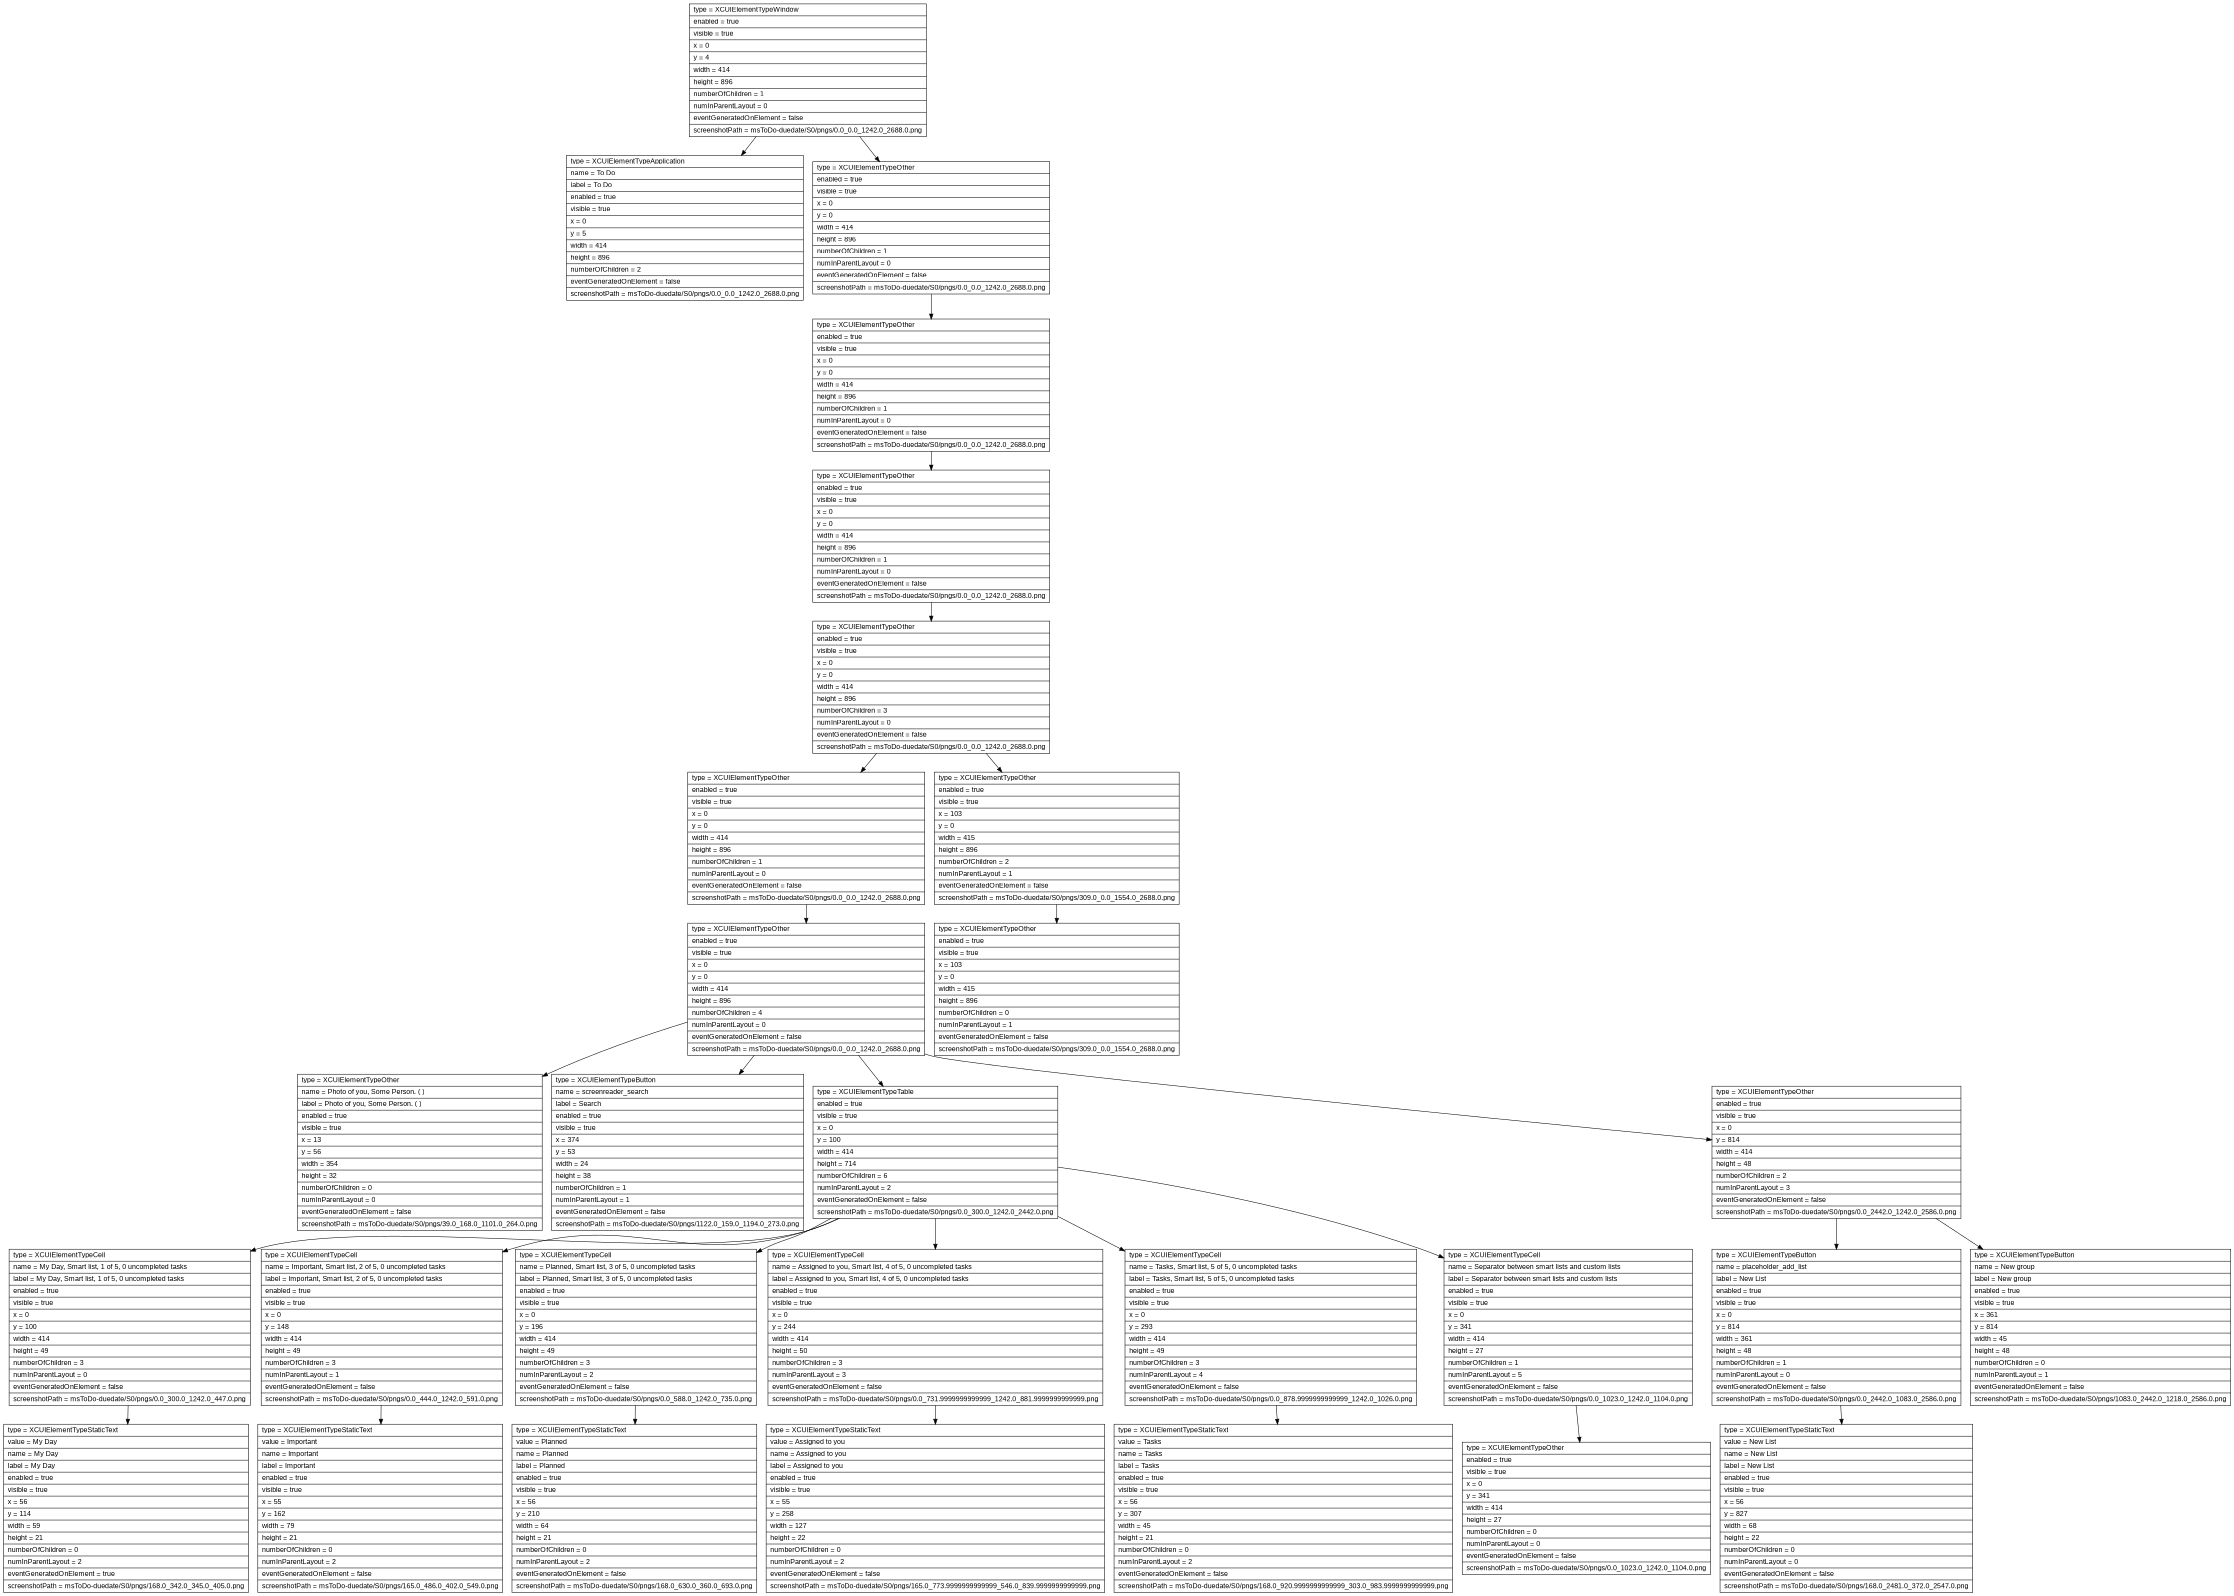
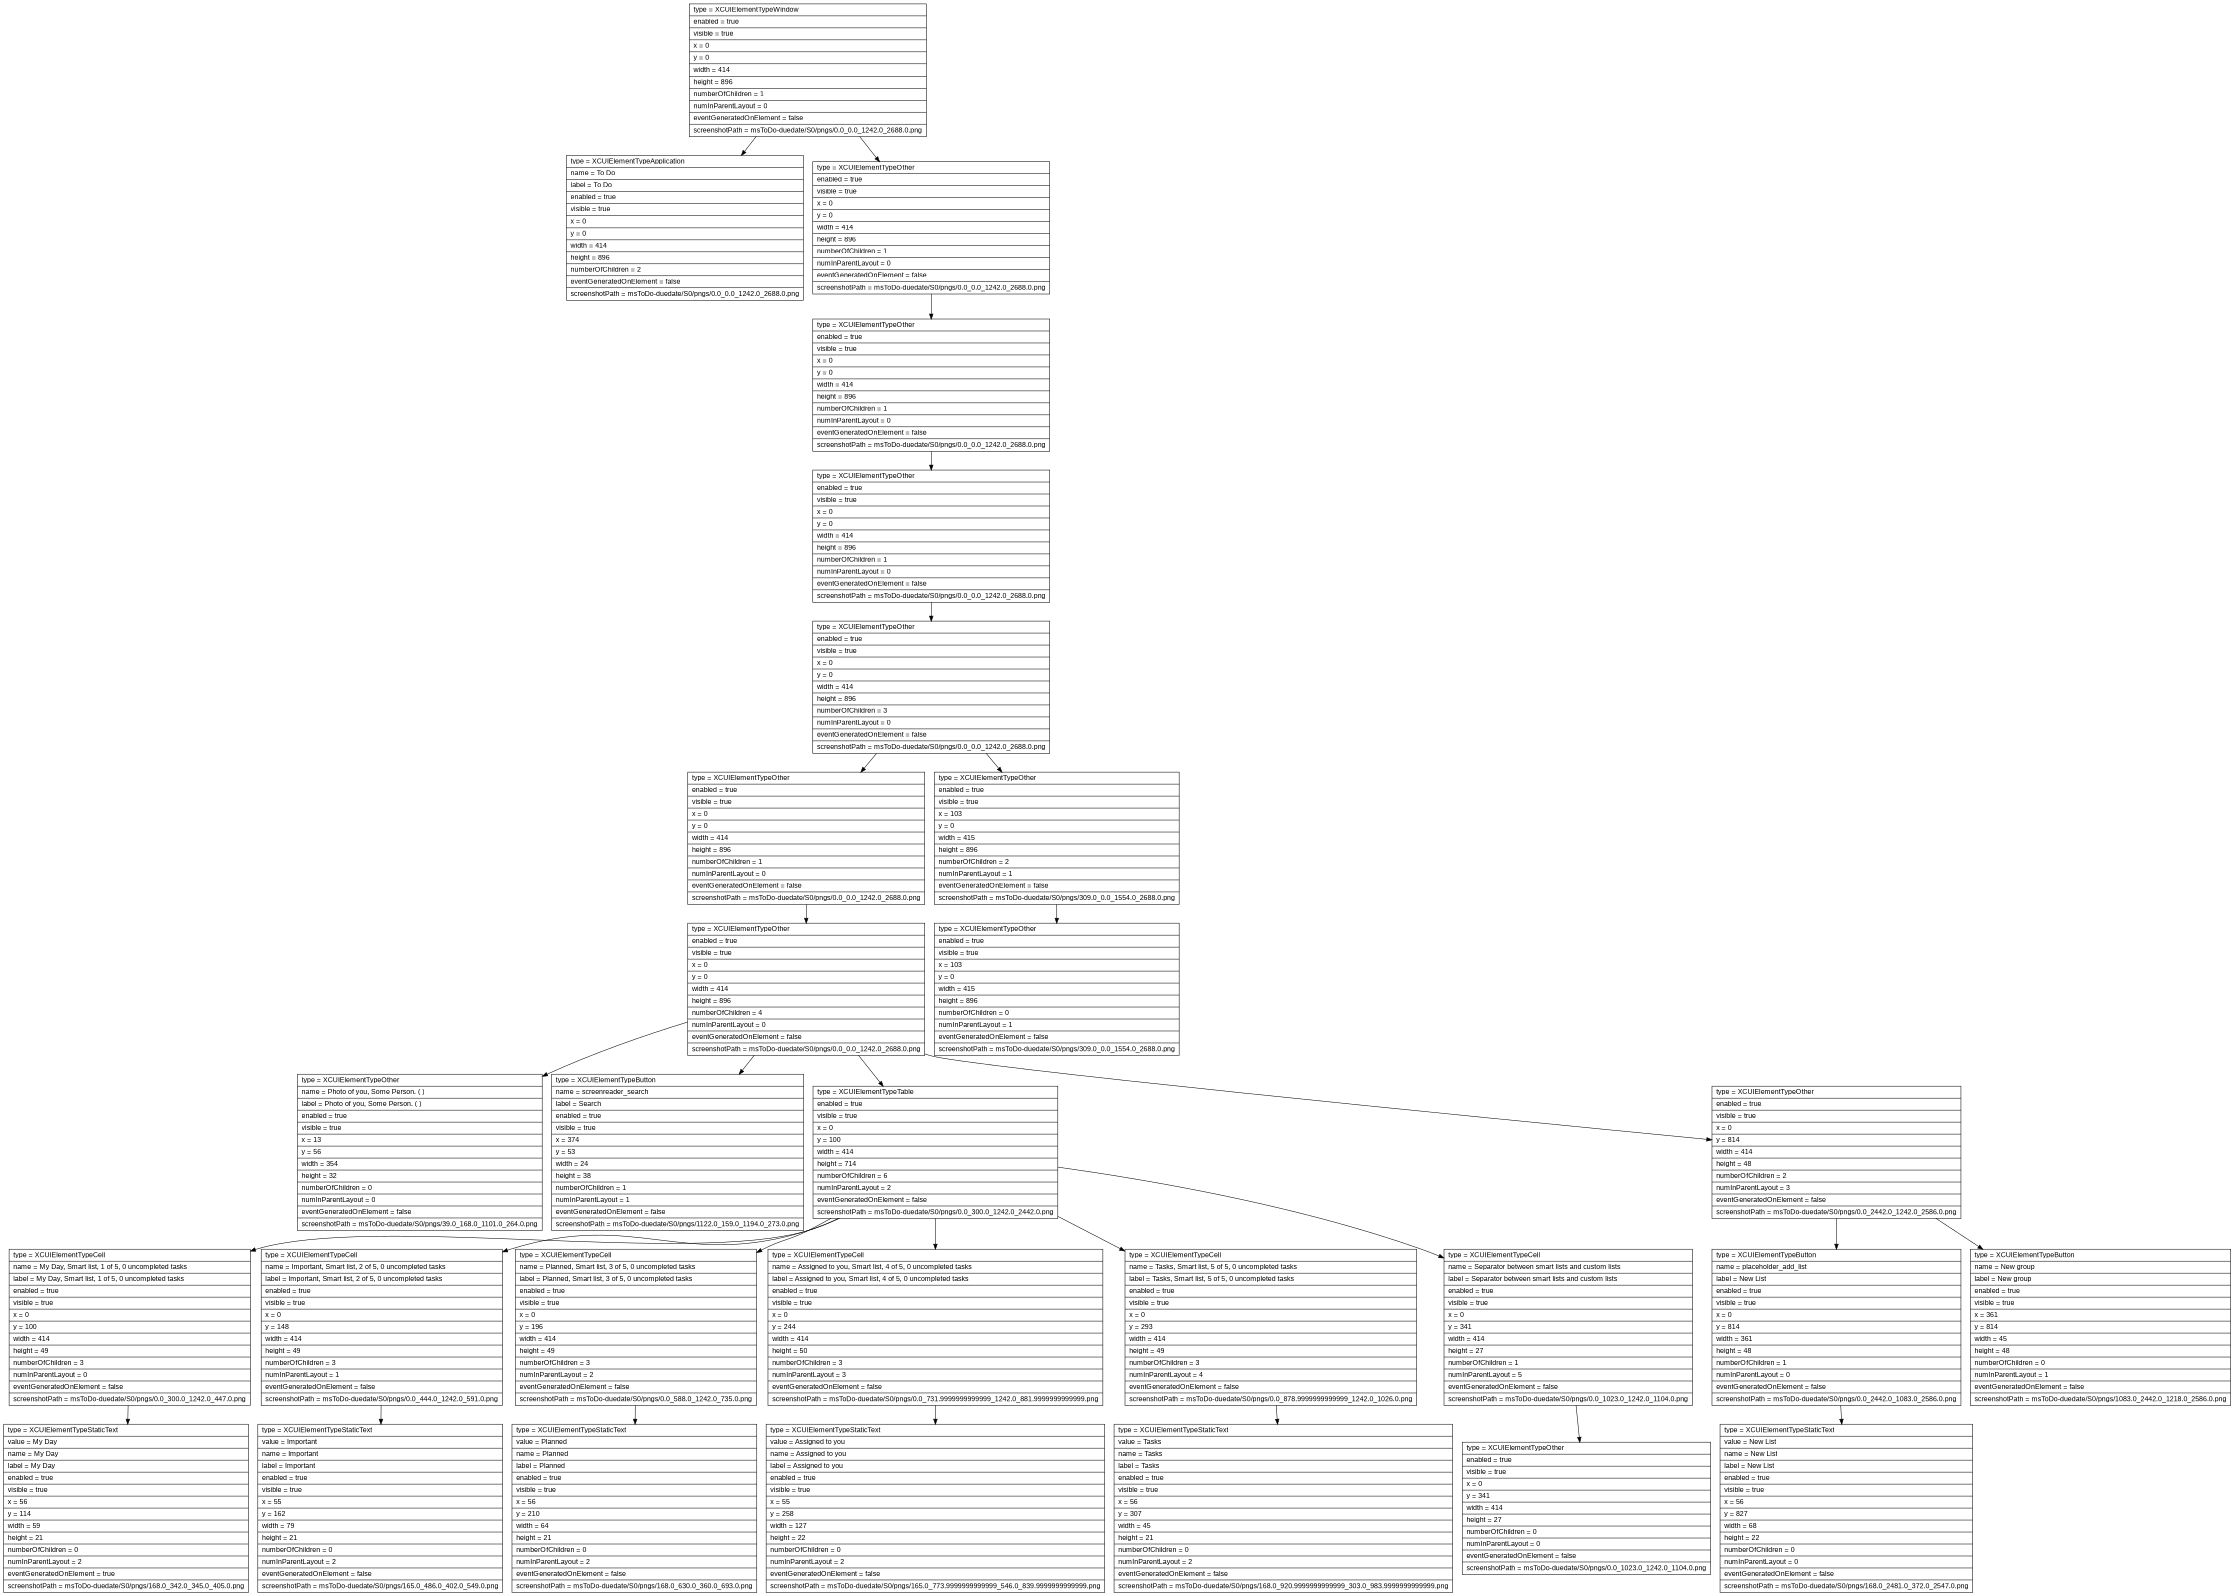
  digraph {
    node [fontname=Arial shape=record]
-   n1 [label="{type = XCUIElementTypeApplication\l|name = To Do\l|label = To Do\l|enabled = true\l|visible = true\l|x = 0\l|y = 5\l|width = 414\l|height = 896\l|numberOfChildren = 2\l|eventGeneratedOnElement = false \l|screenshotPath = msToDo-duedate/S0/pngs/0.0_0.0_1242.0_2688.0.png\l}"]
-   n2 [label="{type = XCUIElementTypeWindow\l|enabled = true\l|visible = true\l|x = 0\l|y = 4\l|width = 414\l|height = 896\l|numberOfChildren = 1\l|numInParentLayout = 0\l|eventGeneratedOnElement = false \l|screenshotPath = msToDo-duedate/S0/pngs/0.0_0.0_1242.0_2688.0.png\l}"]
+   n1 [label="{type = XCUIElementTypeApplication\l|name = To Do\l|label = To Do\l|enabled = true\l|visible = true\l|x = 0\l|y = 0\l|width = 414\l|height = 896\l|numberOfChildren = 2\l|eventGeneratedOnElement = false \l|screenshotPath = msToDo-duedate/S0/pngs/0.0_0.0_1242.0_2688.0.png\l}"]
+   n2 [label="{type = XCUIElementTypeWindow\l|enabled = true\l|visible = true\l|x = 0\l|y = 0\l|width = 414\l|height = 896\l|numberOfChildren = 1\l|numInParentLayout = 0\l|eventGeneratedOnElement = false \l|screenshotPath = msToDo-duedate/S0/pngs/0.0_0.0_1242.0_2688.0.png\l}"]
    n3 [label="{type = XCUIElementTypeOther\l|enabled = true\l|visible = true\l|x = 0\l|y = 0\l|width = 414\l|height = 896\l|numberOfChildren = 1\l|numInParentLayout = 0\l|eventGeneratedOnElement = false \l|screenshotPath = msToDo-duedate/S0/pngs/0.0_0.0_1242.0_2688.0.png\l}"]
    n4 [label="{type = XCUIElementTypeOther\l|enabled = true\l|visible = true\l|x = 0\l|y = 0\l|width = 414\l|height = 896\l|numberOfChildren = 1\l|numInParentLayout = 0\l|eventGeneratedOnElement = false \l|screenshotPath = msToDo-duedate/S0/pngs/0.0_0.0_1242.0_2688.0.png\l}"]
    n5 [label="{type = XCUIElementTypeOther\l|enabled = true\l|visible = true\l|x = 0\l|y = 0\l|width = 414\l|height = 896\l|numberOfChildren = 1\l|numInParentLayout = 0\l|eventGeneratedOnElement = false \l|screenshotPath = msToDo-duedate/S0/pngs/0.0_0.0_1242.0_2688.0.png\l}"]
    n6 [label="{type = XCUIElementTypeOther\l|enabled = true\l|visible = true\l|x = 0\l|y = 0\l|width = 414\l|height = 896\l|numberOfChildren = 3\l|numInParentLayout = 0\l|eventGeneratedOnElement = false \l|screenshotPath = msToDo-duedate/S0/pngs/0.0_0.0_1242.0_2688.0.png\l}"]
    n7 [label="{type = XCUIElementTypeOther\l|enabled = true\l|visible = true\l|x = 0\l|y = 0\l|width = 414\l|height = 896\l|numberOfChildren = 1\l|numInParentLayout = 0\l|eventGeneratedOnElement = false \l|screenshotPath = msToDo-duedate/S0/pngs/0.0_0.0_1242.0_2688.0.png\l}"]
    n8 [label="{type = XCUIElementTypeOther\l|enabled = true\l|visible = true\l|x = 103\l|y = 0\l|width = 415\l|height = 896\l|numberOfChildren = 2\l|numInParentLayout = 1\l|eventGeneratedOnElement = false \l|screenshotPath = msToDo-duedate/S0/pngs/309.0_0.0_1554.0_2688.0.png\l}"]
    n9 [label="{type = XCUIElementTypeOther\l|enabled = true\l|visible = true\l|x = 0\l|y = 0\l|width = 414\l|height = 896\l|numberOfChildren = 4\l|numInParentLayout = 0\l|eventGeneratedOnElement = false \l|screenshotPath = msToDo-duedate/S0/pngs/0.0_0.0_1242.0_2688.0.png\l}"]
    n10 [label="{type = XCUIElementTypeOther\l|enabled = true\l|visible = true\l|x = 103\l|y = 0\l|width = 415\l|height = 896\l|numberOfChildren = 0\l|numInParentLayout = 1\l|eventGeneratedOnElement = false \l|screenshotPath = msToDo-duedate/S0/pngs/309.0_0.0_1554.0_2688.0.png\l}"]
    n11 [label="{type = XCUIElementTypeOther\l|name = Photo of you, Some Person. ( )\l|label = Photo of you, Some Person. ( )\l|enabled = true\l|visible = true\l|x = 13\l|y = 56\l|width = 354\l|height = 32\l|numberOfChildren = 0\l|numInParentLayout = 0\l|eventGeneratedOnElement = false \l|screenshotPath = msToDo-duedate/S0/pngs/39.0_168.0_1101.0_264.0.png\l}"]
    n12 [label="{type = XCUIElementTypeButton\l|name = screenreader_search\l|label = Search\l|enabled = true\l|visible = true\l|x = 374\l|y = 53\l|width = 24\l|height = 38\l|numberOfChildren = 1\l|numInParentLayout = 1\l|eventGeneratedOnElement = false \l|screenshotPath = msToDo-duedate/S0/pngs/1122.0_159.0_1194.0_273.0.png\l}"]
    n13 [label="{type = XCUIElementTypeTable\l|enabled = true\l|visible = true\l|x = 0\l|y = 100\l|width = 414\l|height = 714\l|numberOfChildren = 6\l|numInParentLayout = 2\l|eventGeneratedOnElement = false \l|screenshotPath = msToDo-duedate/S0/pngs/0.0_300.0_1242.0_2442.0.png\l}"]
    n14 [label="{type = XCUIElementTypeOther\l|enabled = true\l|visible = true\l|x = 0\l|y = 814\l|width = 414\l|height = 48\l|numberOfChildren = 2\l|numInParentLayout = 3\l|eventGeneratedOnElement = false \l|screenshotPath = msToDo-duedate/S0/pngs/0.0_2442.0_1242.0_2586.0.png\l}"]
    n15 [label="{type = XCUIElementTypeCell\l|name = My Day, Smart list, 1 of 5, 0 uncompleted tasks\l|label = My Day, Smart list, 1 of 5, 0 uncompleted tasks\l|enabled = true\l|visible = true\l|x = 0\l|y = 100\l|width = 414\l|height = 49\l|numberOfChildren = 3\l|numInParentLayout = 0\l|eventGeneratedOnElement = false \l|screenshotPath = msToDo-duedate/S0/pngs/0.0_300.0_1242.0_447.0.png\l}"]
    n16 [label="{type = XCUIElementTypeCell\l|name = Important, Smart list, 2 of 5, 0 uncompleted tasks\l|label = Important, Smart list, 2 of 5, 0 uncompleted tasks\l|enabled = true\l|visible = true\l|x = 0\l|y = 148\l|width = 414\l|height = 49\l|numberOfChildren = 3\l|numInParentLayout = 1\l|eventGeneratedOnElement = false \l|screenshotPath = msToDo-duedate/S0/pngs/0.0_444.0_1242.0_591.0.png\l}"]
    n17 [label="{type = XCUIElementTypeCell\l|name = Planned, Smart list, 3 of 5, 0 uncompleted tasks\l|label = Planned, Smart list, 3 of 5, 0 uncompleted tasks\l|enabled = true\l|visible = true\l|x = 0\l|y = 196\l|width = 414\l|height = 49\l|numberOfChildren = 3\l|numInParentLayout = 2\l|eventGeneratedOnElement = false \l|screenshotPath = msToDo-duedate/S0/pngs/0.0_588.0_1242.0_735.0.png\l}"]
    n18 [label="{type = XCUIElementTypeCell\l|name = Assigned to you, Smart list, 4 of 5, 0 uncompleted tasks\l|label = Assigned to you, Smart list, 4 of 5, 0 uncompleted tasks\l|enabled = true\l|visible = true\l|x = 0\l|y = 244\l|width = 414\l|height = 50\l|numberOfChildren = 3\l|numInParentLayout = 3\l|eventGeneratedOnElement = false \l|screenshotPath = msToDo-duedate/S0/pngs/0.0_731.9999999999999_1242.0_881.9999999999999.png\l}"]
    n19 [label="{type = XCUIElementTypeCell\l|name = Tasks, Smart list, 5 of 5, 0 uncompleted tasks\l|label = Tasks, Smart list, 5 of 5, 0 uncompleted tasks\l|enabled = true\l|visible = true\l|x = 0\l|y = 293\l|width = 414\l|height = 49\l|numberOfChildren = 3\l|numInParentLayout = 4\l|eventGeneratedOnElement = false \l|screenshotPath = msToDo-duedate/S0/pngs/0.0_878.9999999999999_1242.0_1026.0.png\l}"]
    n20 [label="{type = XCUIElementTypeCell\l|name = Separator between smart lists and custom lists\l|label = Separator between smart lists and custom lists\l|enabled = true\l|visible = true\l|x = 0\l|y = 341\l|width = 414\l|height = 27\l|numberOfChildren = 1\l|numInParentLayout = 5\l|eventGeneratedOnElement = false \l|screenshotPath = msToDo-duedate/S0/pngs/0.0_1023.0_1242.0_1104.0.png\l}"]
    n21 [label="{type = XCUIElementTypeButton\l|name = placeholder_add_list\l|label = New List\l|enabled = true\l|visible = true\l|x = 0\l|y = 814\l|width = 361\l|height = 48\l|numberOfChildren = 1\l|numInParentLayout = 0\l|eventGeneratedOnElement = false \l|screenshotPath = msToDo-duedate/S0/pngs/0.0_2442.0_1083.0_2586.0.png\l}"]
    n22 [label="{type = XCUIElementTypeButton\l|name = New group\l|label = New group\l|enabled = true\l|visible = true\l|x = 361\l|y = 814\l|width = 45\l|height = 48\l|numberOfChildren = 0\l|numInParentLayout = 1\l|eventGeneratedOnElement = false \l|screenshotPath = msToDo-duedate/S0/pngs/1083.0_2442.0_1218.0_2586.0.png\l}"]
    n23 [label="{type = XCUIElementTypeStaticText\l|value = My Day\l|name = My Day\l|label = My Day\l|enabled = true\l|visible = true\l|x = 56\l|y = 114\l|width = 59\l|height = 21\l|numberOfChildren = 0\l|numInParentLayout = 2\l|eventGeneratedOnElement = true \l|screenshotPath = msToDo-duedate/S0/pngs/168.0_342.0_345.0_405.0.png\l}"]
    n24 [label="{type = XCUIElementTypeStaticText\l|value = Important\l|name = Important\l|label = Important\l|enabled = true\l|visible = true\l|x = 55\l|y = 162\l|width = 79\l|height = 21\l|numberOfChildren = 0\l|numInParentLayout = 2\l|eventGeneratedOnElement = false \l|screenshotPath = msToDo-duedate/S0/pngs/165.0_486.0_402.0_549.0.png\l}"]
    n25 [label="{type = XCUIElementTypeStaticText\l|value = Planned\l|name = Planned\l|label = Planned\l|enabled = true\l|visible = true\l|x = 56\l|y = 210\l|width = 64\l|height = 21\l|numberOfChildren = 0\l|numInParentLayout = 2\l|eventGeneratedOnElement = false \l|screenshotPath = msToDo-duedate/S0/pngs/168.0_630.0_360.0_693.0.png\l}"]
    n26 [label="{type = XCUIElementTypeStaticText\l|value = Assigned to you\l|name = Assigned to you\l|label = Assigned to you\l|enabled = true\l|visible = true\l|x = 55\l|y = 258\l|width = 127\l|height = 22\l|numberOfChildren = 0\l|numInParentLayout = 2\l|eventGeneratedOnElement = false \l|screenshotPath = msToDo-duedate/S0/pngs/165.0_773.9999999999999_546.0_839.9999999999999.png\l}"]
    n27 [label="{type = XCUIElementTypeStaticText\l|value = Tasks\l|name = Tasks\l|label = Tasks\l|enabled = true\l|visible = true\l|x = 56\l|y = 307\l|width = 45\l|height = 21\l|numberOfChildren = 0\l|numInParentLayout = 2\l|eventGeneratedOnElement = false \l|screenshotPath = msToDo-duedate/S0/pngs/168.0_920.9999999999999_303.0_983.9999999999999.png\l}"]
    n28 [label="{type = XCUIElementTypeOther\l|enabled = true\l|visible = true\l|x = 0\l|y = 341\l|width = 414\l|height = 27\l|numberOfChildren = 0\l|numInParentLayout = 0\l|eventGeneratedOnElement = false \l|screenshotPath = msToDo-duedate/S0/pngs/0.0_1023.0_1242.0_1104.0.png\l}"]
    n29 [label="{type = XCUIElementTypeStaticText\l|value = New List\l|name = New List\l|label = New List\l|enabled = true\l|visible = true\l|x = 56\l|y = 827\l|width = 68\l|height = 22\l|numberOfChildren = 0\l|numInParentLayout = 0\l|eventGeneratedOnElement = false \l|screenshotPath = msToDo-duedate/S0/pngs/168.0_2481.0_372.0_2547.0.png\l}"]
    n2 -> n1
    n2 -> n3
    n3 -> n4
    n4 -> n5
    n5 -> n6
    n6 -> n7
    n6 -> n8
    n7 -> n9
    n8 -> n10
    n9 -> n11
    n9 -> n12
    n9 -> n13
    n9 -> n14
    n13 -> n15
    n13 -> n16
    n13 -> n17
    n13 -> n18
    n13 -> n19
    n13 -> n20
    n14 -> n21
    n14 -> n22
    n15 -> n23
    n16 -> n24
    n17 -> n25
    n18 -> n26
    n19 -> n27
    n20 -> n28
    n21 -> n29
  }
